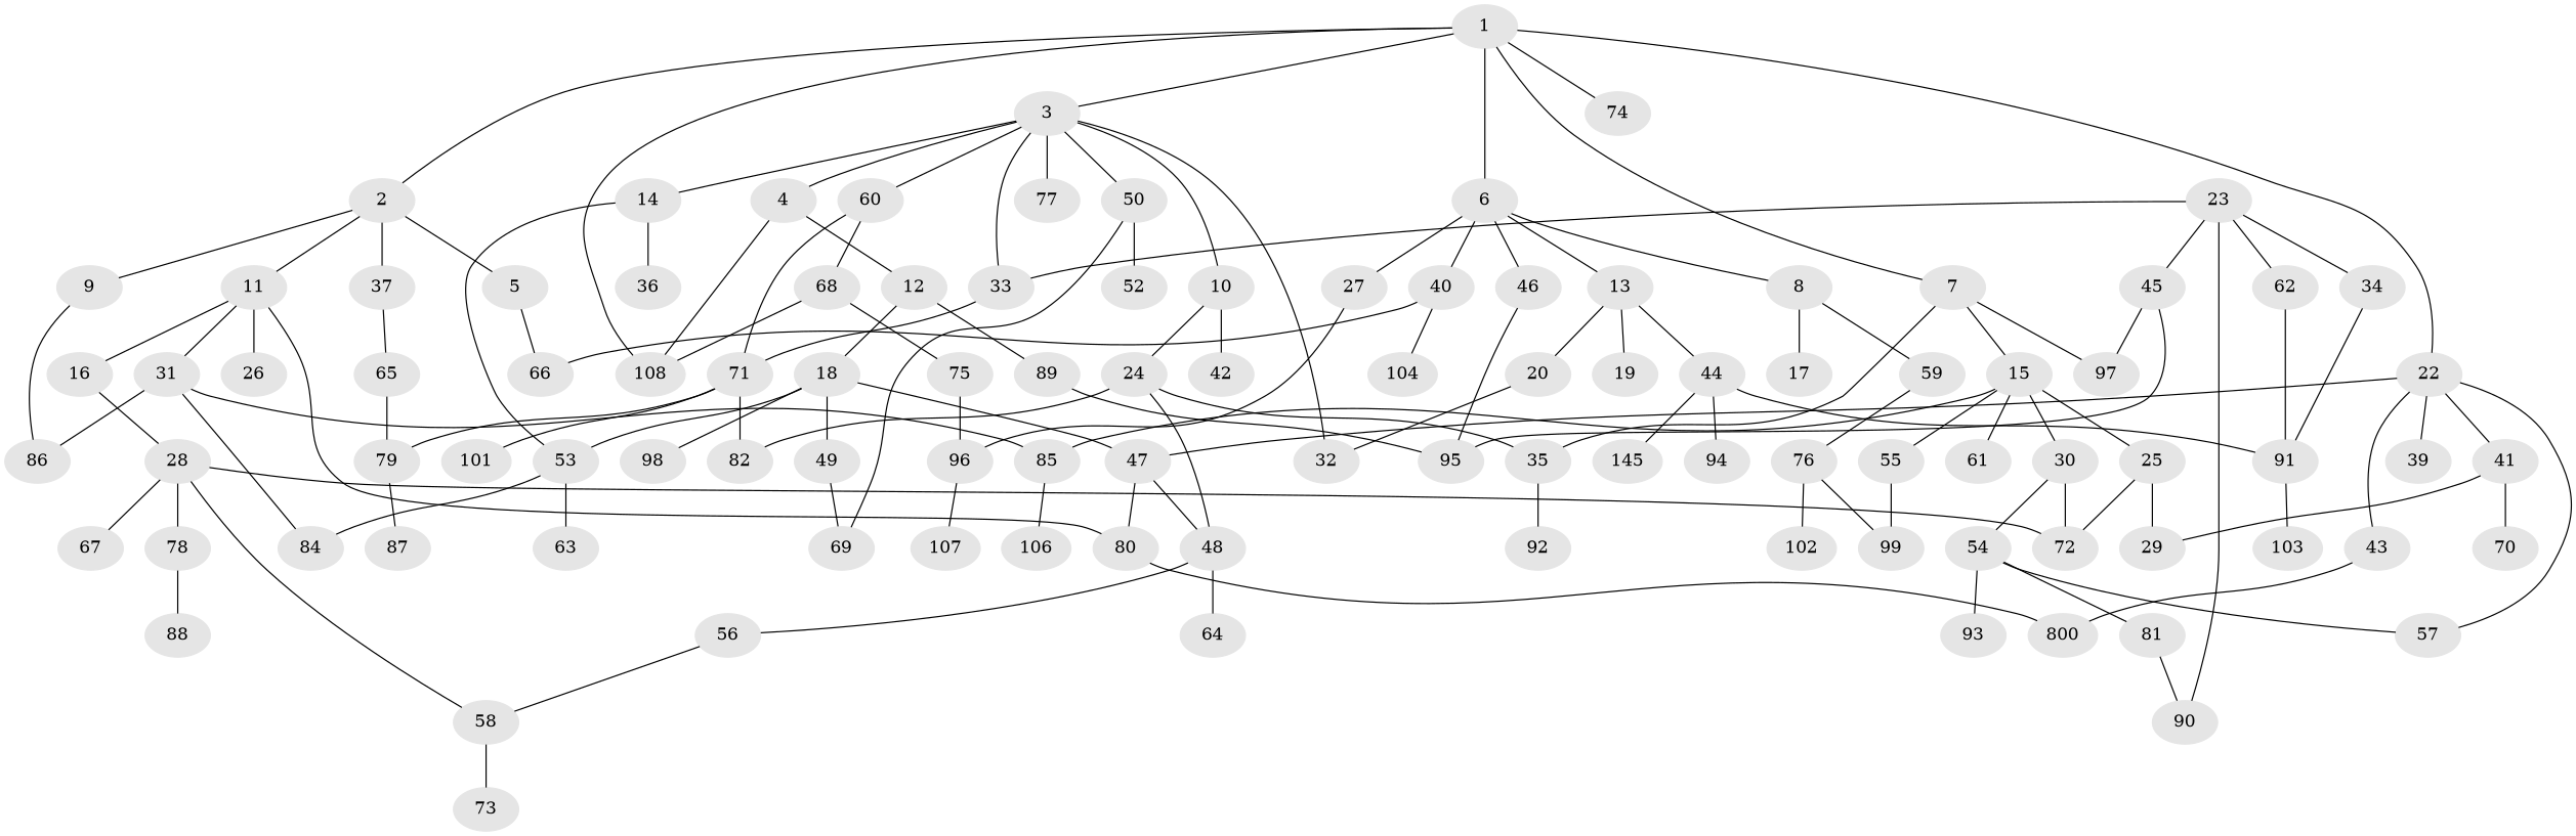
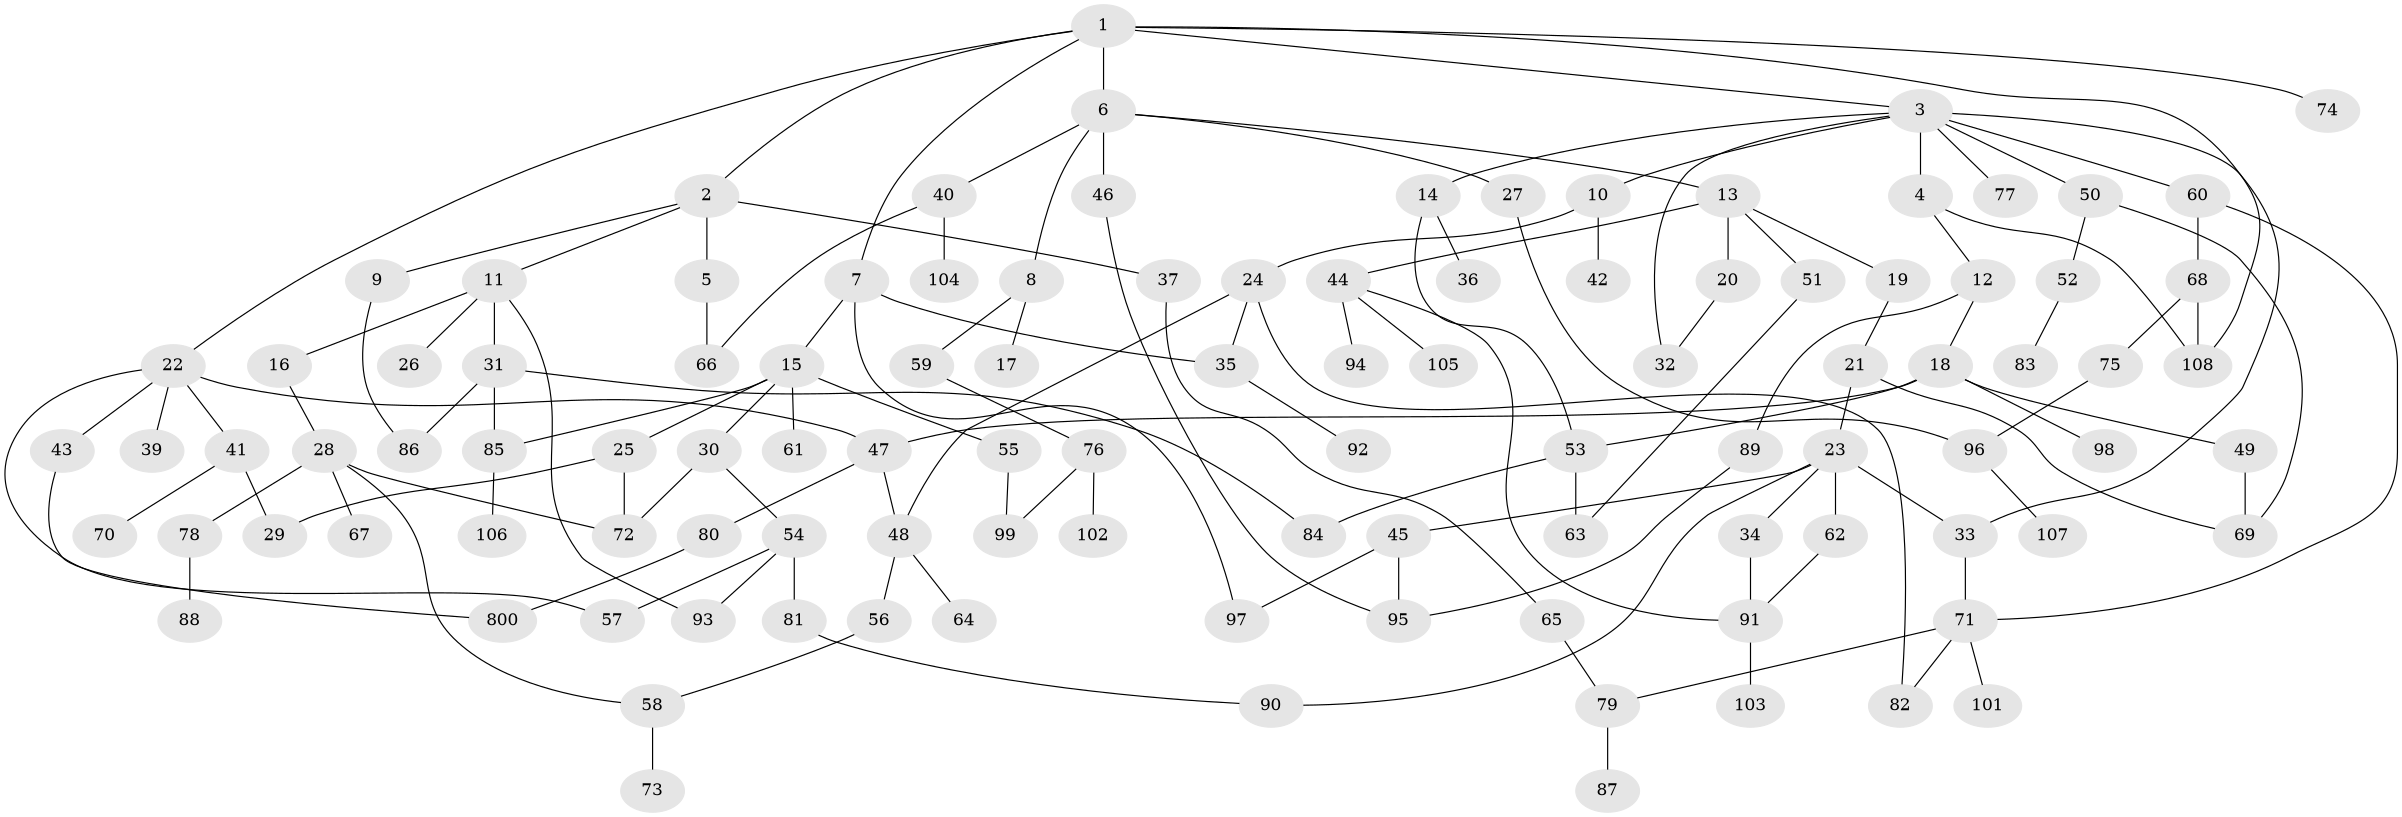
  graph {
    node [color=gray90 style=filled]
    1
    2
    3
    6
    7
    22
    74
    108
    5
    9
    11
    37
    4
    10
    14
    32
    33
    50
    60
    77
    8
    13
    27
    40
    46
    15
    35
    97
    47
    39
    41
    43
    57
    66
    86
    16
    26
    31
    93
    65
    12
    24
    42
    36
    53
    71
    69
    52
    68
    18
    89
    17
    59
    19
    20
    44
+   51
    96
    104
    95
    25
    30
    55
    61
    85
    92
    76
    48
    82
    28
    84
    49
    98
+   21
    91
    94
-   105 [label=145]
+   105
    63
    29
    72
    54
    99
    106
    58
    67
    78
    80
    23
    34
    45
    62
    90
    70
    n94 [label=800]
    56
    64
    107
    73
    88
    81
    79
    101
    103
+   83
    102
    75
    87
    1 -- 2
    1 -- 3
    1 -- 6
    1 -- 7
    1 -- 22
    1 -- 74
    1 -- 108
    2 -- 5
    2 -- 9
    2 -- 11
    2 -- 37
    3 -- 4
    3 -- 10
    3 -- 14
    3 -- 32
    3 -- 33
    3 -- 50
    3 -- 60
    3 -- 77
    6 -- 8
    6 -- 13
    6 -- 27
    6 -- 40
    6 -- 46
    7 -- 15
    7 -- 35
    7 -- 97
    22 -- 47
    22 -- 39
    22 -- 41
    22 -- 43
    22 -- 57
    5 -- 66
    9 -- 86
    11 -- 16
    11 -- 26
    11 -- 31
-   11 -- 80
+   11 -- 93
    37 -- 65
    4 -- 108
    4 -- 12
    10 -- 24
    10 -- 42
    14 -- 36
    14 -- 53
    33 -- 71
    50 -- 69
    50 -- 52
    60 -- 71
    60 -- 68
    8 -- 17
    8 -- 59
    13 -- 19
    13 -- 20
    13 -- 44
+   13 -- 51
    27 -- 96
    40 -- 66
    40 -- 104
    46 -- 95
    15 -- 25
    15 -- 30
    15 -- 55
    15 -- 61
    15 -- 85
    35 -- 92
    47 -- 48
    47 -- 80
    41 -- 29
    41 -- 70
    43 -- n94
    16 -- 28
    31 -- 86
    31 -- 85
    31 -- 84
    65 -- 79
    12 -- 18
    12 -- 89
    24 -- 35
    24 -- 48
    24 -- 82
    53 -- 84
    53 -- 63
    71 -- 82
    71 -- 79
    71 -- 101
+   52 -- 83
    68 -- 108
    68 -- 75
    18 -- 47
    18 -- 53
    18 -- 49
    18 -- 98
    89 -- 95
    59 -- 76
+   19 -- 21
    20 -- 32
    44 -- 91
    44 -- 94
    44 -- 105
+   51 -- 63
    96 -- 107
    25 -- 29
    25 -- 72
    30 -- 72
    30 -- 54
    55 -- 99
    85 -- 106
    76 -- 99
    76 -- 102
    48 -- 56
    48 -- 64
    28 -- 72
    28 -- 58
    28 -- 67
    28 -- 78
    49 -- 69
+   21 -- 69
+   21 -- 23
    91 -- 103
    54 -- 57
    54 -- 93
    54 -- 81
    58 -- 73
    78 -- 88
    80 -- n94
    23 -- 33
    23 -- 34
    23 -- 45
    23 -- 62
    23 -- 90
    34 -- 91
    45 -- 97
    45 -- 95
    62 -- 91
    56 -- 58
    81 -- 90
    79 -- 87
    75 -- 96
  }
